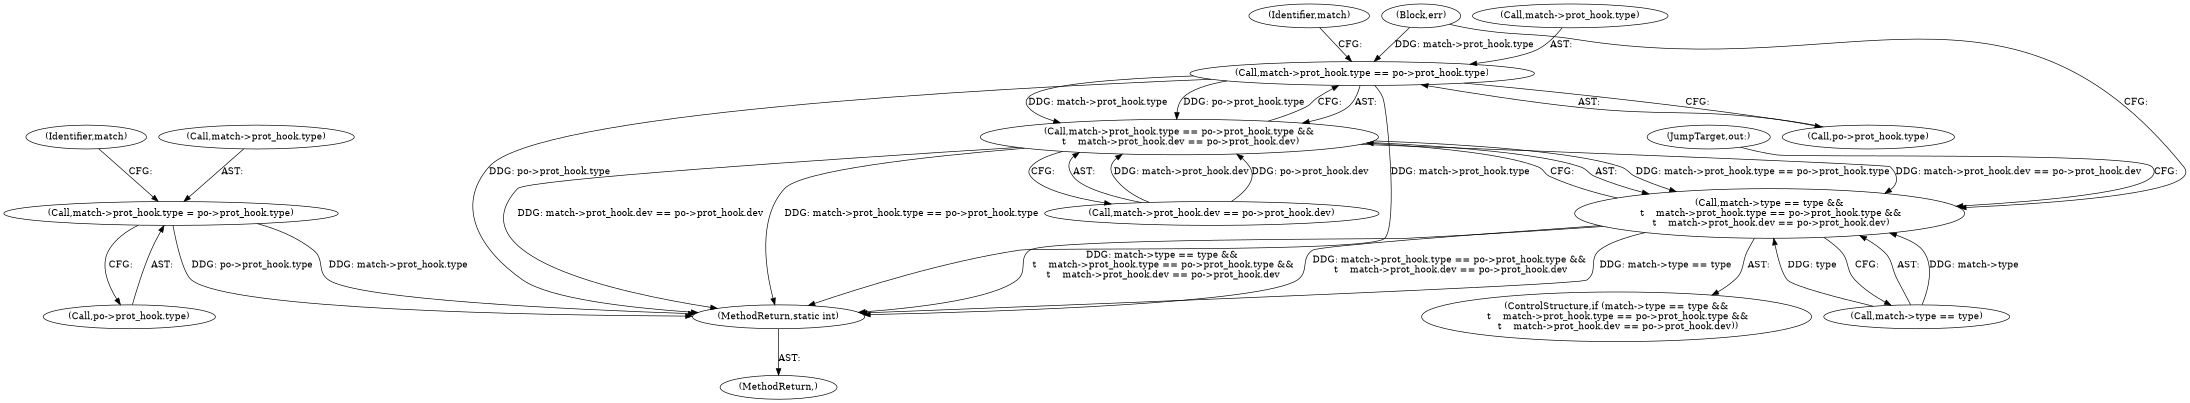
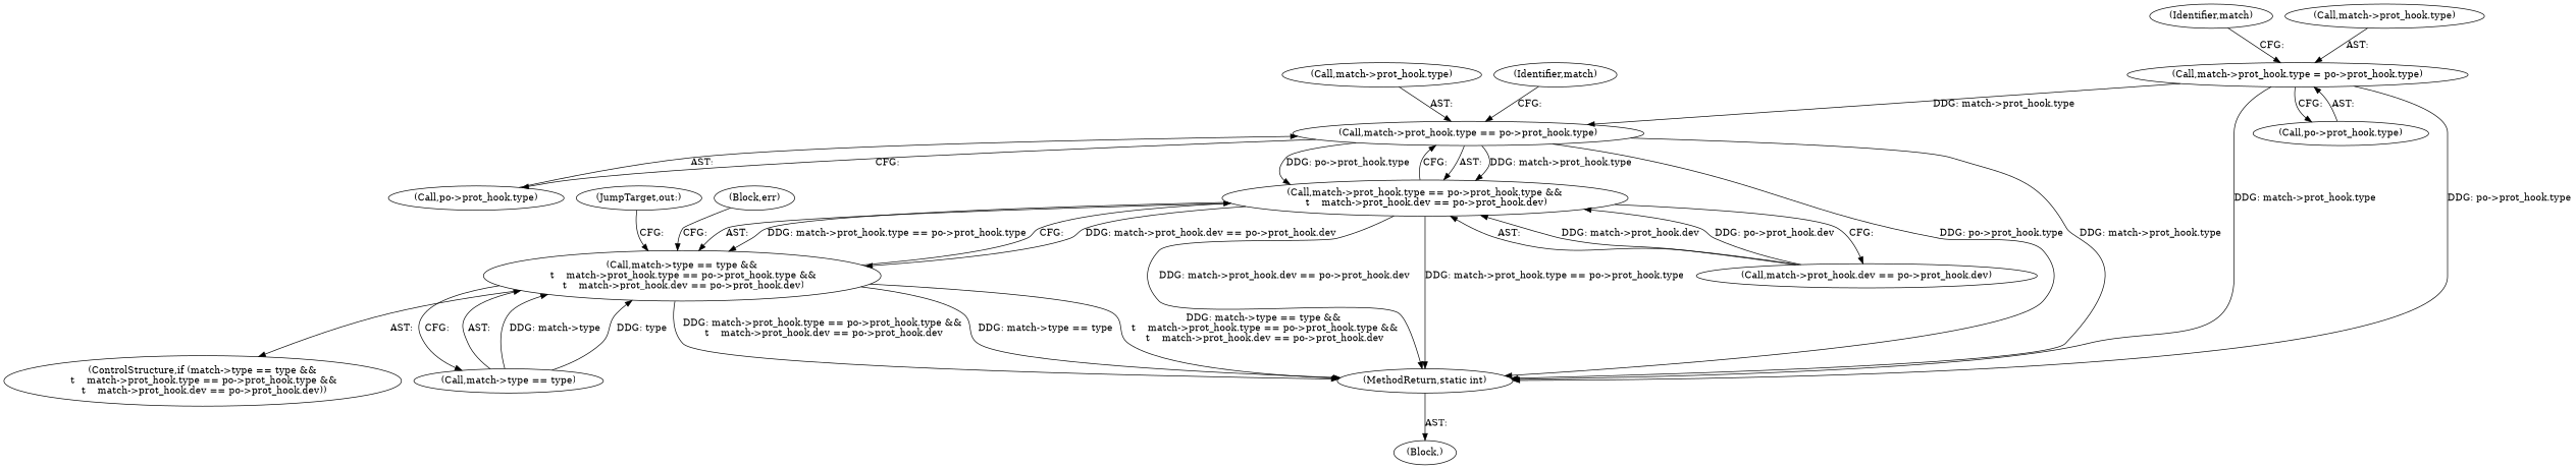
  digraph {
    n1 [label="(Call,match->prot_hook.type = po->prot_hook.type)"]
    n2 [label="(Call,match->prot_hook.type == po->prot_hook.type)"]
    n3 [label="(Call,po->prot_hook.type)"]
    n4 [label="(MethodReturn,static int)"]
    n5 [label="(Call,match->prot_hook.type == po->prot_hook.type &&\n \t    match->prot_hook.dev == po->prot_hook.dev)"]
    n6 [label="(Call,po->prot_hook.type)"]
-   n7 [label="(MethodReturn,)"]
+   n7 [label="(Block,)"]
    n8 [label="(Call,match->type == type &&\n \t    match->prot_hook.type == po->prot_hook.type &&\n \t    match->prot_hook.dev == po->prot_hook.dev)"]
    n9 [label="(Call,match->prot_hook.dev == po->prot_hook.dev)"]
    n10 [label="(ControlStructure,if (match->type == type &&\n \t    match->prot_hook.type == po->prot_hook.type &&\n \t    match->prot_hook.dev == po->prot_hook.dev))"]
    n11 [label="(Call,match->type == type)"]
    n12 [label="(Call,match->prot_hook.type)"]
    n13 [label="(Identifier,match)"]
    n14 [label="(JumpTarget,out:)"]
    n15 [label="(Identifier,match)"]
    n16 [label="(Call,match->prot_hook.type)"]
    n17 [label="(Block,err)"]
-   n17 -> n2 [label="DDG: match->prot_hook.type"]
+   n1 -> n2 [label="DDG: match->prot_hook.type"]
    n1 -> n3 [label="CFG: "]
    n1 -> n4 [label="DDG: po->prot_hook.type"]
    n1 -> n4 [label="DDG: match->prot_hook.type"]
    n2 -> n4 [label="DDG: match->prot_hook.type"]
    n2 -> n4 [label="DDG: po->prot_hook.type"]
    n2 -> n5 [label="AST: "]
    n2 -> n5 [label="DDG: match->prot_hook.type"]
    n2 -> n5 [label="DDG: po->prot_hook.type"]
    n2 -> n6 [label="CFG: "]
    n3 -> n1 [label="AST: "]
    n4 -> n7 [label="AST: "]
    n5 -> n2 [label="CFG: "]
    n5 -> n4 [label="DDG: match->prot_hook.dev == po->prot_hook.dev"]
    n5 -> n4 [label="DDG: match->prot_hook.type == po->prot_hook.type"]
    n5 -> n8 [label="AST: "]
    n5 -> n8 [label="DDG: match->prot_hook.type == po->prot_hook.type"]
    n5 -> n8 [label="DDG: match->prot_hook.dev == po->prot_hook.dev"]
    n5 -> n9 [label="CFG: "]
    n6 -> n2 [label="AST: "]
    n8 -> n4 [label="DDG: match->prot_hook.type == po->prot_hook.type &&\n \t    match->prot_hook.dev == po->prot_hook.dev"]
    n8 -> n4 [label="DDG: match->type == type"]
    n8 -> n4 [label="DDG: match->type == type &&\n \t    match->prot_hook.type == po->prot_hook.type &&\n \t    match->prot_hook.dev == po->prot_hook.dev"]
    n8 -> n5 [label="CFG: "]
    n8 -> n10 [label="AST: "]
    n8 -> n11 [label="CFG: "]
    n9 -> n5 [label="AST: "]
    n9 -> n5 [label="DDG: match->prot_hook.dev"]
    n9 -> n5 [label="DDG: po->prot_hook.dev"]
    n11 -> n8 [label="AST: "]
    n11 -> n8 [label="DDG: match->type"]
    n11 -> n8 [label="DDG: type"]
    n12 -> n2 [label="AST: "]
    n13 -> n1 [label="CFG: "]
    n14 -> n8 [label="CFG: "]
    n15 -> n2 [label="CFG: "]
    n16 -> n1 [label="AST: "]
    n17 -> n8 [label="CFG: "]
  }
